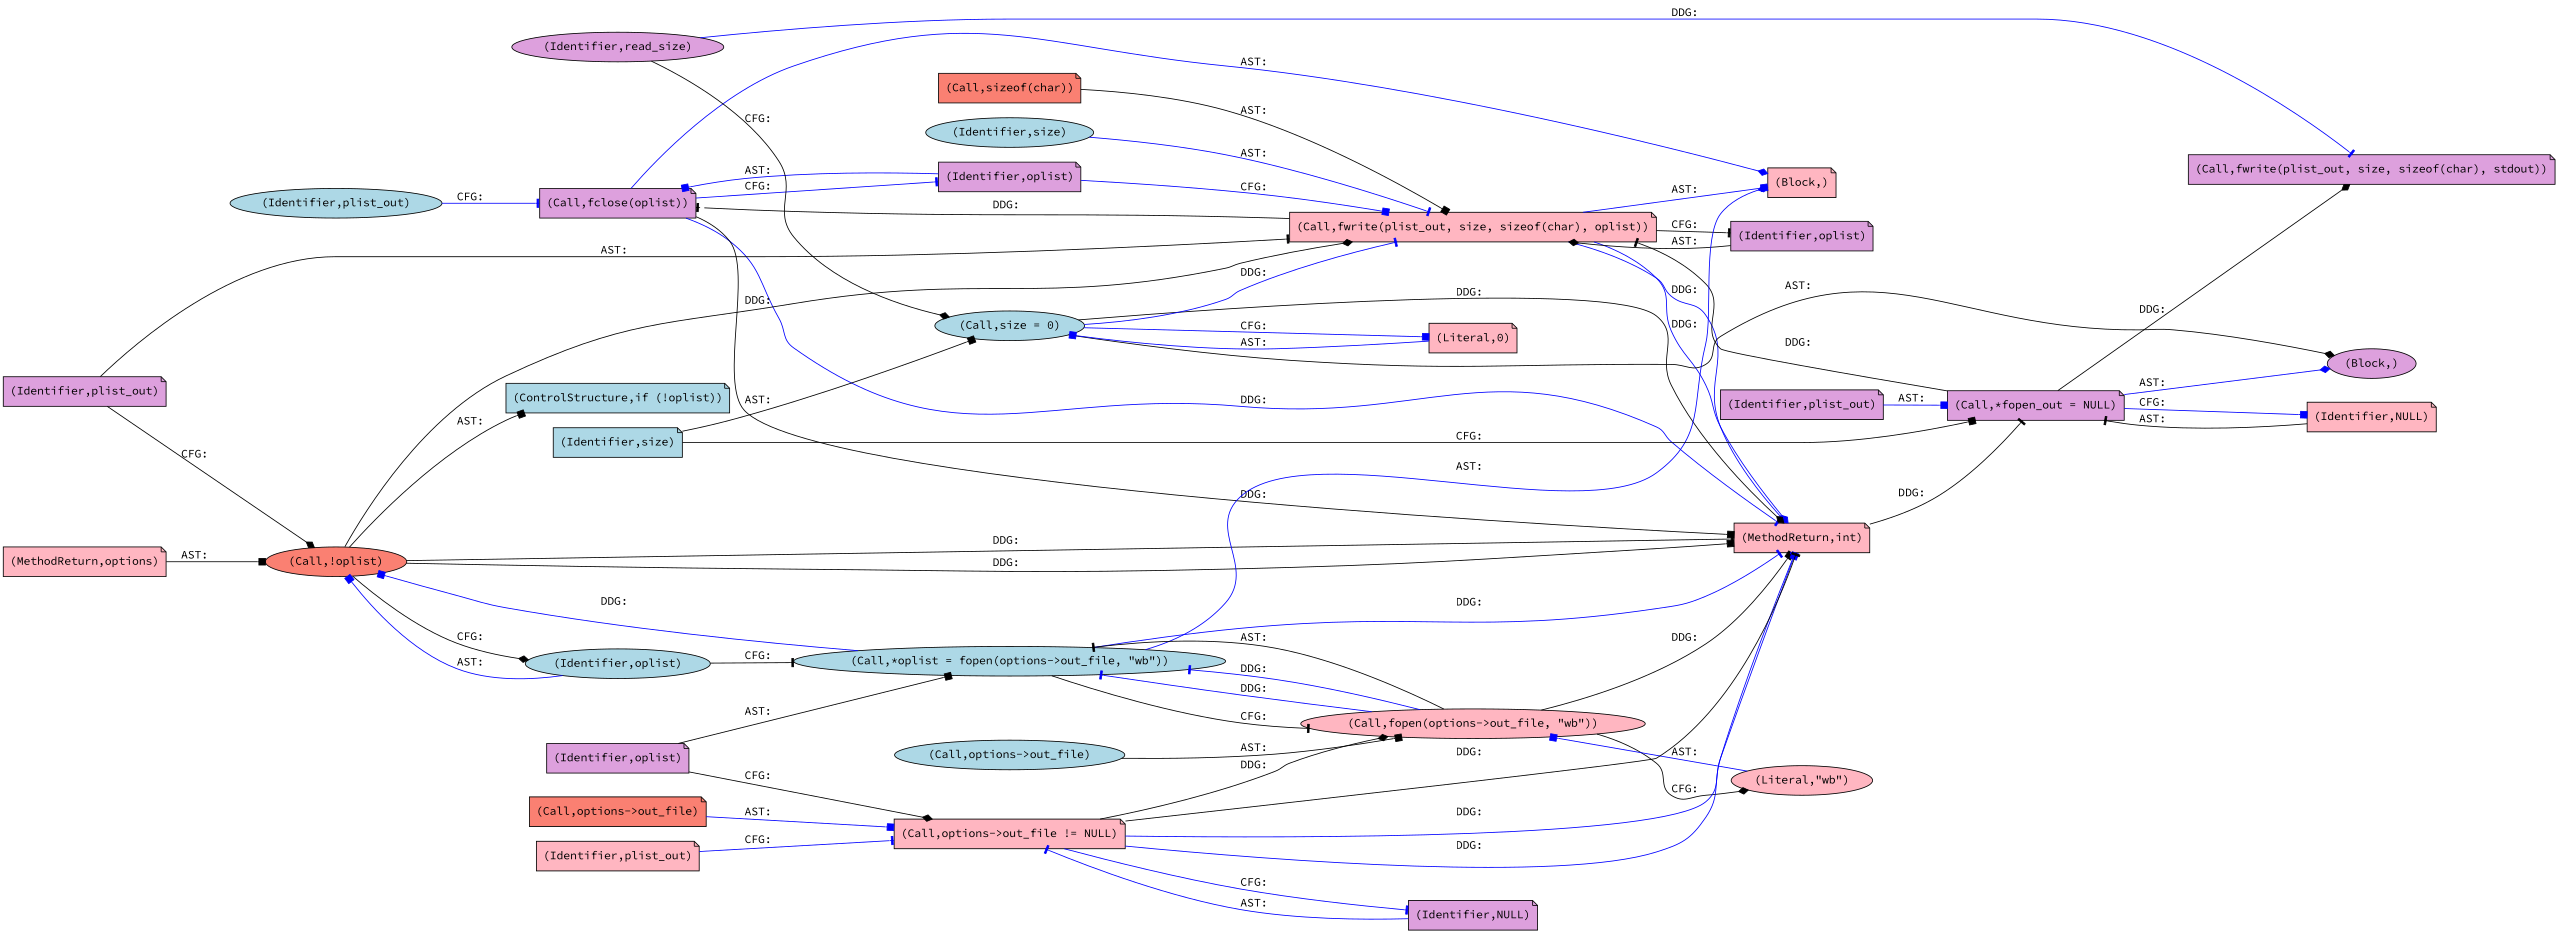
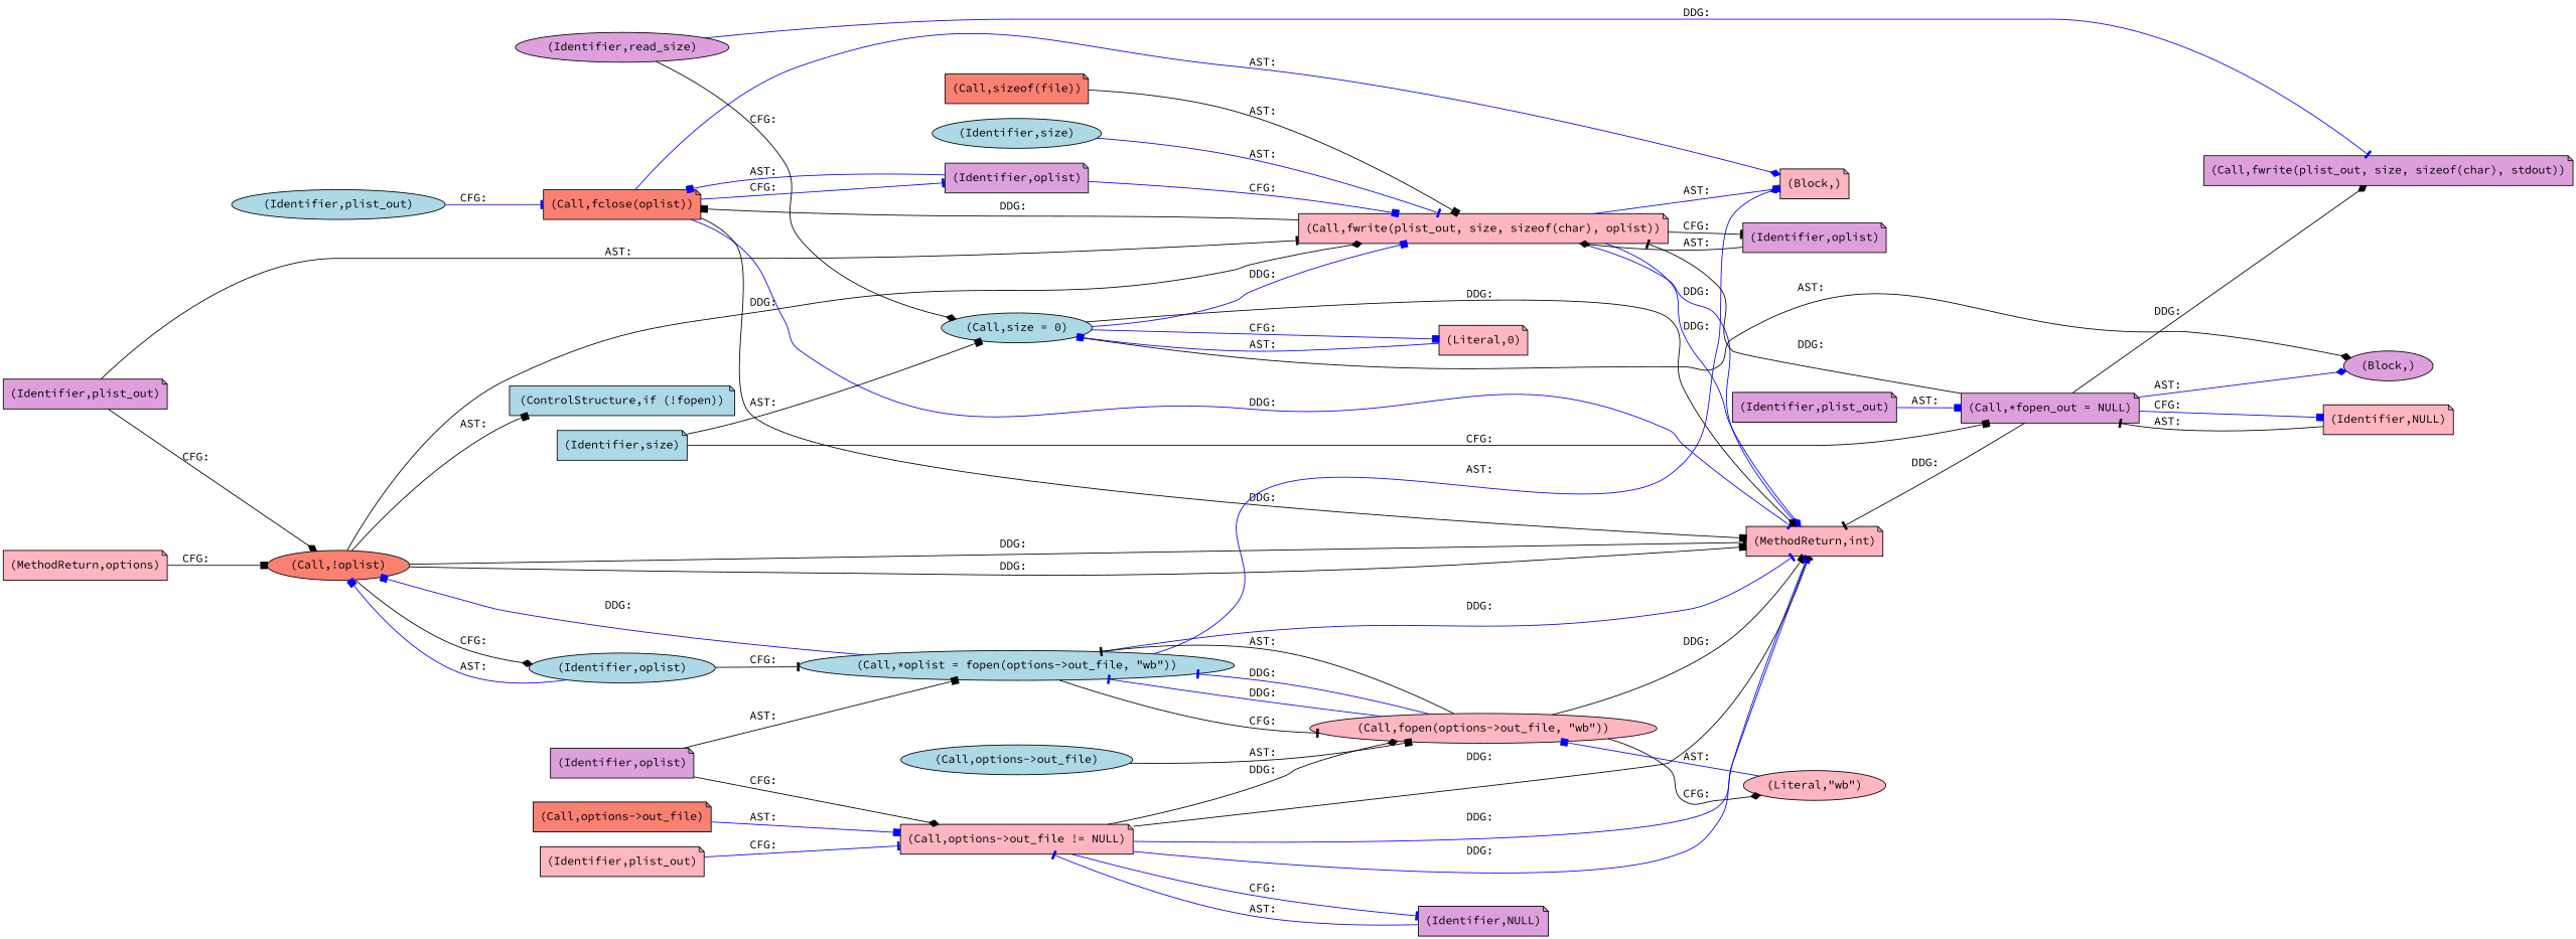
  digraph {
    fontname="Source Code Pro"
    rankdir=LR
    node [fillcolor=plum fontname="Source Code Pro" shape=note style=filled]
    edge [arrowhead=tee color=black fontname="Source Code Pro"]
-   n1 [label="(Call,fclose(oplist))"]
+   n1 [fillcolor=salmon label="(Call,fclose(oplist))"]
    n2 [fillcolor=lightpink label="(Block,)"]
    n3 [label="(Identifier,oplist)"]
    n4 [fillcolor=lightpink label="(MethodReturn,int)"]
    n5 [fillcolor=lightpink label="(Call,fwrite(plist_out, size, sizeof(char), oplist))"]
    n6 [label="(Identifier,oplist)"]
    n7 [label="(Call,*fopen_out = NULL)"]
    n8 [label="(Call,fwrite(plist_out, size, sizeof(char), stdout))"]
    n9 [label="(Block,)" shape=ellipse]
    n10 [fillcolor=lightpink label="(Identifier,NULL)"]
    n11 [fillcolor=lightblue label="(Call,size = 0)" shape=ellipse]
    n12 [fillcolor=lightpink label="(Literal,0)"]
    n13 [fillcolor=salmon label="(Call,!oplist)" shape=ellipse]
    n14 [fillcolor=lightblue label="(Identifier,oplist)" shape=ellipse]
-   n15 [fillcolor=lightblue label="(ControlStructure,if (!oplist))"]
+   n15 [fillcolor=lightblue label="(ControlStructure,if (!fopen))"]
    n16 [fillcolor=lightblue label="(Call,*oplist = fopen(options->out_file, \"wb\"))" shape=ellipse]
    n17 [fillcolor=lightpink label="(Call,fopen(options->out_file, \"wb\"))" shape=ellipse]
    n18 [fillcolor=lightpink label="(Literal,\"wb\")" shape=ellipse]
    n19 [fillcolor=lightpink label="(Call,options->out_file != NULL)"]
    n20 [label="(Identifier,NULL)"]
    n21 [label="(Identifier,oplist)"]
    n22 [fillcolor=salmon label="(Call,options->out_file)"]
    n23 [label="(Identifier,read_size)" shape=ellipse]
-   n24 [fillcolor=salmon label="(Call,sizeof(char))"]
+   n24 [fillcolor=salmon label="(Call,sizeof(file))"]
    n25 [fillcolor=lightblue label="(Call,options->out_file)" shape=ellipse]
    n26 [fillcolor=lightblue label="(Identifier,size)"]
    n27 [fillcolor=lightblue label="(Identifier,size)" shape=ellipse]
    n28 [label="(Identifier,plist_out)"]
    n29 [fillcolor=lightblue label="(Identifier,plist_out)" shape=ellipse]
    n30 [label="(Identifier,plist_out)"]
    n31 [fillcolor=lightpink label="(MethodReturn,options)"]
    n32 [fillcolor=lightpink label="(Identifier,plist_out)"]
    n1 -> n2 [arrowhead=diamond color=blue label="AST: "]
    n1 -> n3 [color=blue label="CFG: "]
    n1 -> n4 [color=blue label="DDG: "]
    n1 -> n4 [arrowhead=box label="DDG: "]
    n3 -> n1 [arrowhead=box color=blue label="AST: "]
    n3 -> n5 [arrowhead=box color=blue label="CFG: "]
-   n5 -> n1 [label="DDG: "]
+   n5 -> n1 [arrowhead=box label="DDG: "]
    n5 -> n2 [arrowhead=box color=blue label="AST: "]
    n5 -> n4 [arrowhead=diamond color=blue label="DDG: "]
    n5 -> n4 [arrowhead=diamond color=blue label="DDG: "]
    n5 -> n6 [label="CFG: "]
    n6 -> n5 [arrowhead=diamond label="AST: "]
-   n4 -> n7 [label="DDG: "]
+   n7 -> n4 [label="DDG: "]
    n7 -> n5 [label="DDG: "]
    n7 -> n8 [arrowhead=diamond label="DDG: "]
    n7 -> n9 [arrowhead=diamond color=blue label="AST: "]
    n7 -> n10 [arrowhead=box color=blue label="CFG: "]
    n10 -> n7 [label="AST: "]
    n11 -> n4 [arrowhead=diamond label="DDG: "]
-   n11 -> n5 [color=blue label="DDG: "]
+   n11 -> n5 [arrowhead=box color=blue label="DDG: "]
    n11 -> n9 [arrowhead=diamond label="AST: "]
    n11 -> n12 [arrowhead=box color=blue label="CFG: "]
    n12 -> n11 [arrowhead=box color=blue label="AST: "]
    n13 -> n4 [label="DDG: "]
    n13 -> n4 [arrowhead=box label="DDG: "]
    n13 -> n5 [arrowhead=diamond label="DDG: "]
    n13 -> n14 [arrowhead=diamond label="CFG: "]
    n13 -> n15 [arrowhead=box label="AST: "]
    n14 -> n13 [arrowhead=box color=blue label="AST: "]
    n14 -> n16 [label="CFG: "]
    n16 -> n2 [arrowhead=diamond color=blue label="AST: "]
    n16 -> n4 [color=blue label="DDG: "]
    n16 -> n13 [arrowhead=box color=blue label="DDG: "]
    n16 -> n17 [label="CFG: "]
    n17 -> n4 [arrowhead=box label="DDG: "]
    n17 -> n16 [label="AST: "]
    n17 -> n16 [color=blue label="DDG: "]
    n17 -> n16 [color=blue label="DDG: "]
    n17 -> n18 [arrowhead=diamond label="CFG: "]
    n18 -> n17 [arrowhead=box color=blue label="AST: "]
    n19 -> n4 [arrowhead=box color=blue label="DDG: "]
    n19 -> n4 [color=blue label="DDG: "]
    n19 -> n4 [label="DDG: "]
    n19 -> n17 [arrowhead=diamond label="DDG: "]
    n19 -> n20 [color=blue label="CFG: "]
    n20 -> n19 [color=blue label="AST: "]
    n21 -> n16 [arrowhead=box label="AST: "]
    n21 -> n19 [arrowhead=diamond label="CFG: "]
    n22 -> n19 [arrowhead=box color=blue label="AST: "]
    n23 -> n8 [color=blue label="DDG: "]
    n23 -> n11 [arrowhead=diamond label="CFG: "]
    n24 -> n5 [arrowhead=box label="AST: "]
    n25 -> n17 [arrowhead=box label="AST: "]
    n26 -> n7 [arrowhead=box label="CFG: "]
    n26 -> n11 [arrowhead=box label="AST: "]
    n27 -> n5 [color=blue label="AST: "]
    n28 -> n5 [label="AST: "]
    n28 -> n13 [arrowhead=diamond label="CFG: "]
    n29 -> n1 [color=blue label="CFG: "]
    n30 -> n7 [arrowhead=box color=blue label="AST: "]
-   n31 -> n13 [arrowhead=box label="AST: "]
+   n31 -> n13 [arrowhead=box label="CFG: "]
    n32 -> n19 [color=blue label="CFG: "]
  }
